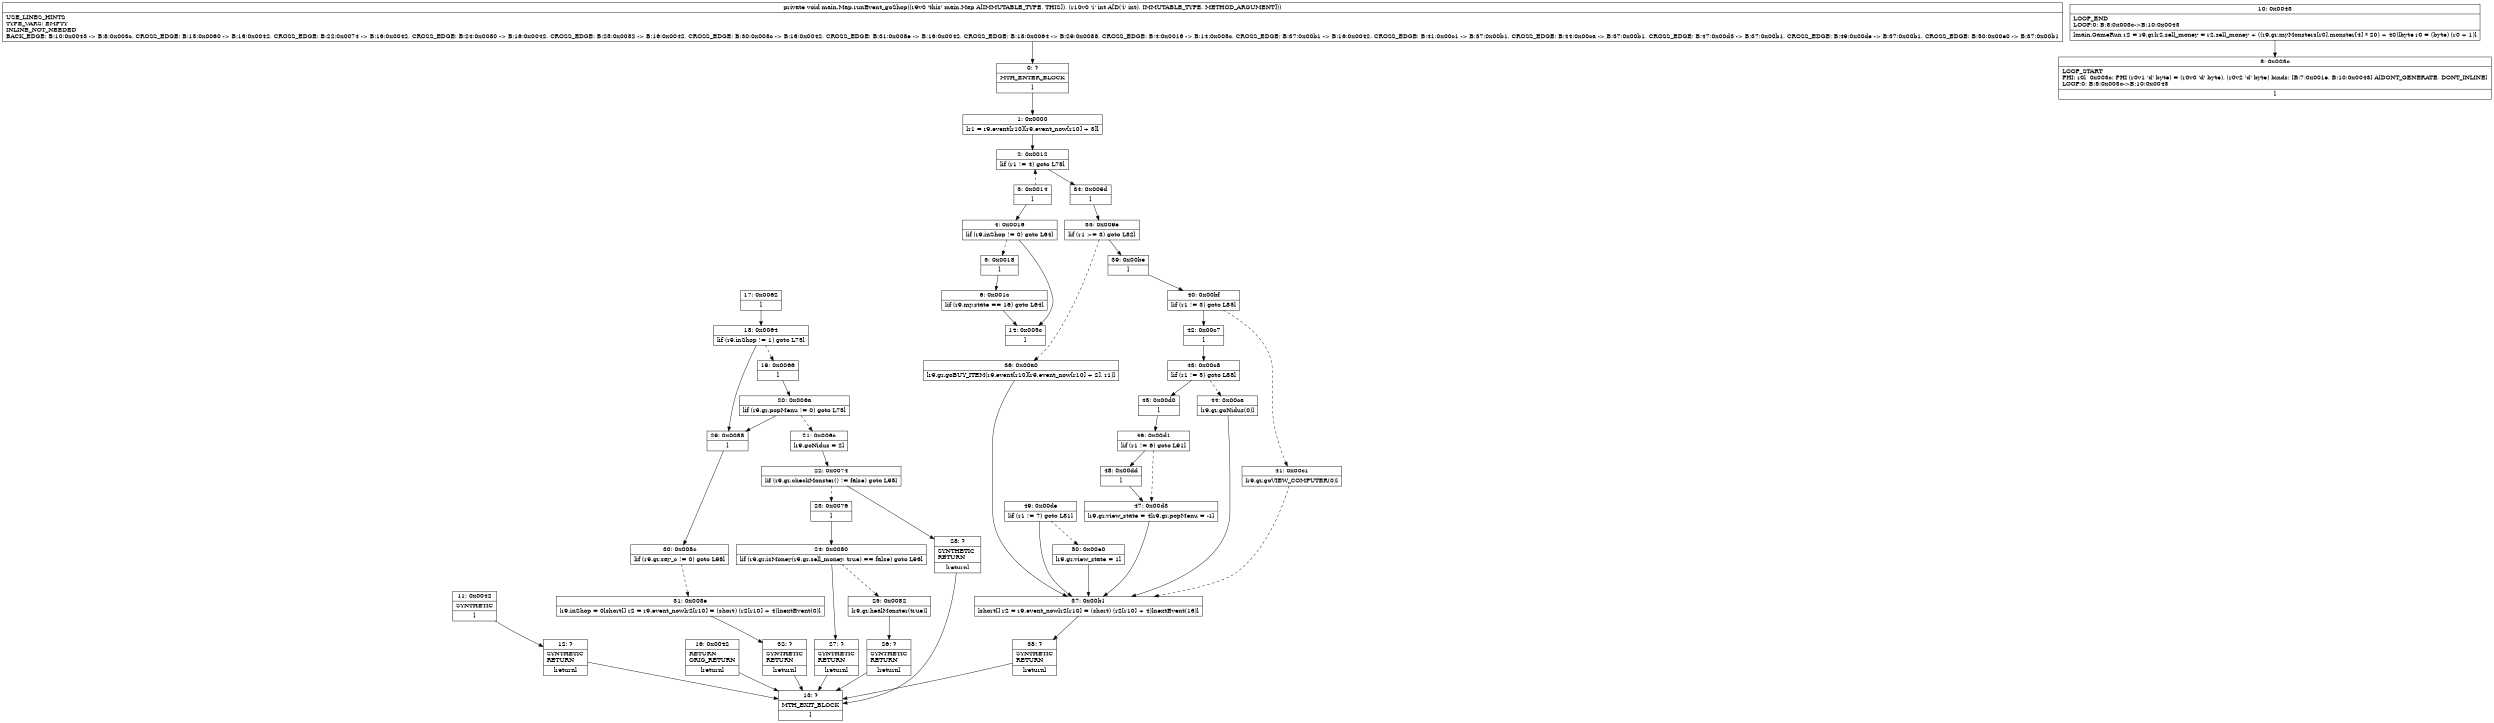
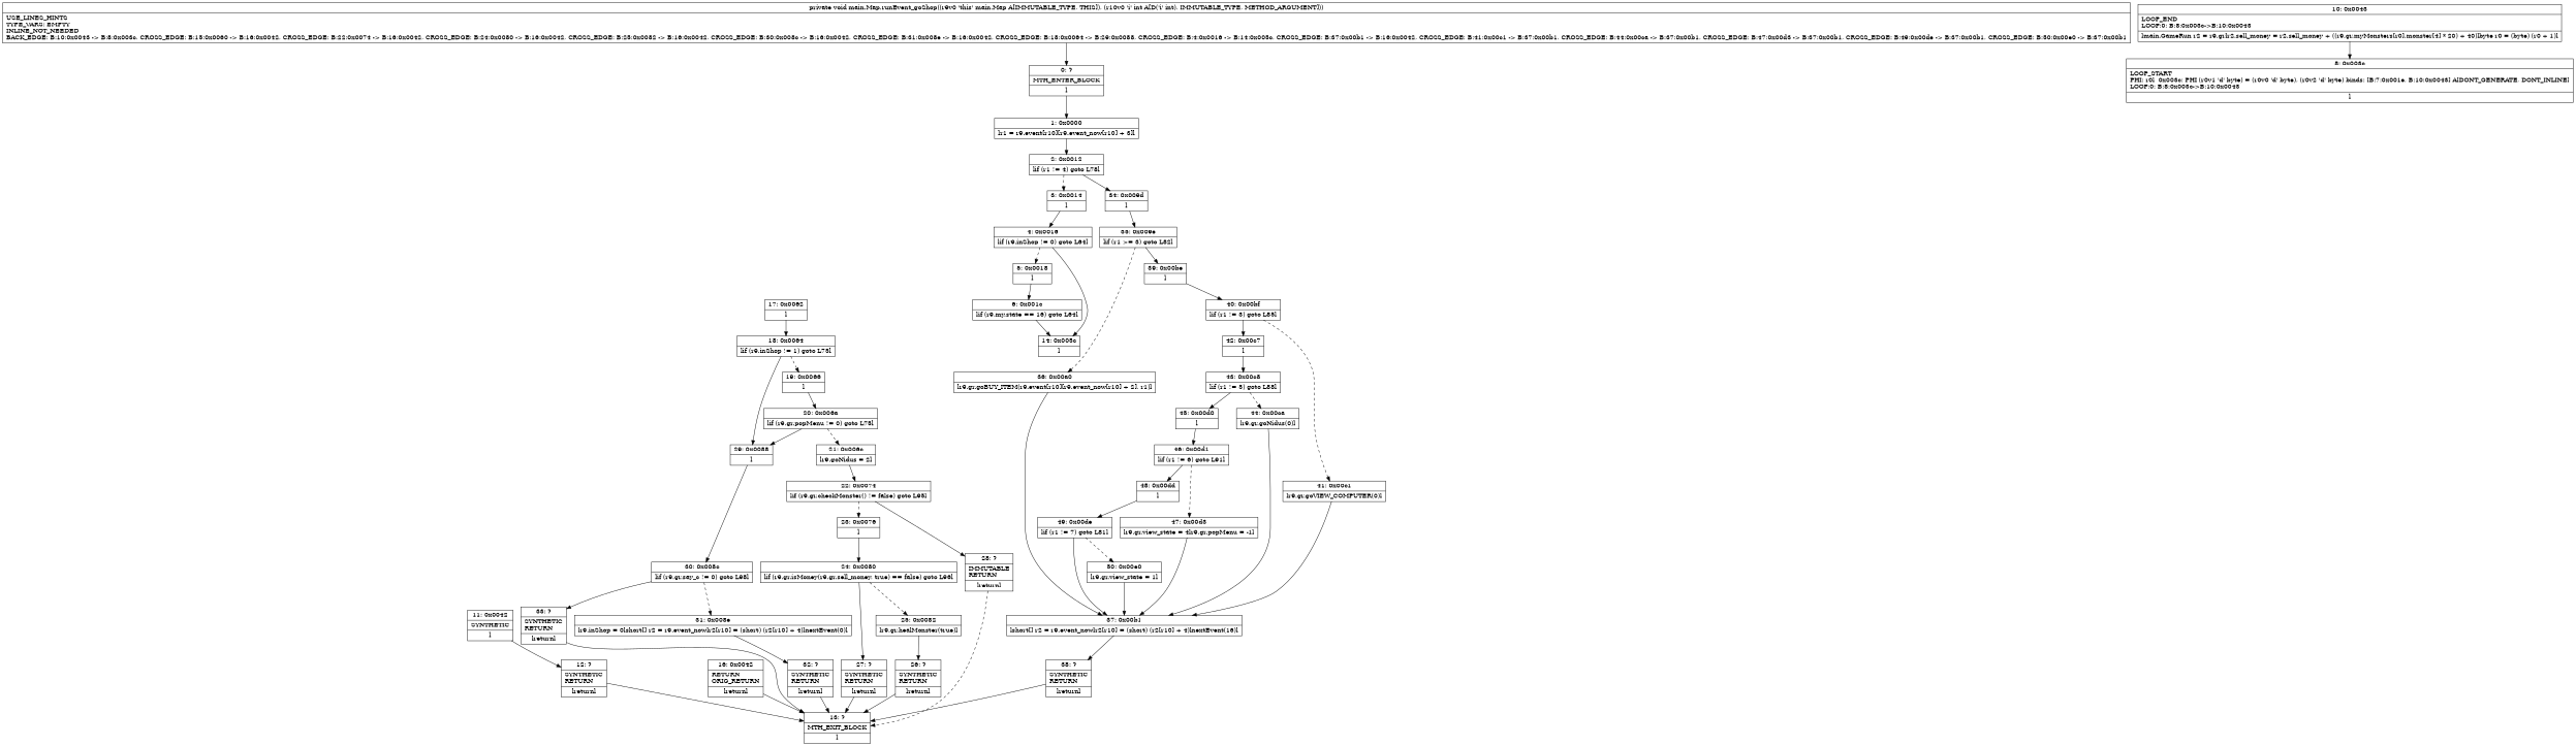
  digraph {
    node [shape=record]
    n1 [label="{0\:\ ?|MTH_ENTER_BLOCK\l|l}"]
    n2 [label="{1\:\ 0x0000|lr1 = r9.event[r10][r9.event_now[r10] + 3]l}"]
    n3 [label="{2\:\ 0x0012|lif (r1 != 4) goto L78l}"]
    n4 [label="{3\:\ 0x0014|l}"]
    n5 [label="{34\:\ 0x009d|l}"]
    n6 [label="{4\:\ 0x0016|lif (r9.inShop != 0) goto L64l}"]
    n7 [label="{35\:\ 0x009e|lif (r1 \>= 3) goto L82l}"]
    n8 [label="{5\:\ 0x0018|l}"]
    n9 [label="{14\:\ 0x005c|l}"]
    n10 [label="{6\:\ 0x001c|lif (r9.my.state == 16) goto L64l}"]
    n11 [label="{8\:\ 0x003c|LOOP_START\lPHI: r0l  0x003c: PHI (r0v1 'd' byte) = (r0v0 'd' byte), (r0v2 'd' byte) binds: [B:7:0x001e, B:10:0x0043] A[DONT_GENERATE, DONT_INLINE]\lLOOP:0: B:8:0x003c\-\>B:10:0x0043\l|l}"]
    n12 [label="{10\:\ 0x0043|LOOP_END\lLOOP:0: B:8:0x003c\-\>B:10:0x0043\l|lmain.GameRun r2 = r9.grlr2.sell_money = r2.sell_money + ((r9.gr.myMonsters[r0].monster[4] * 20) + 40)lbyte r0 = (byte) (r0 + 1)l}"]
    n13 [label="{11\:\ 0x0042|SYNTHETIC\l|l}"]
    n14 [label="{12\:\ ?|SYNTHETIC\lRETURN\l|lreturnl}"]
    n15 [label="{13\:\ ?|MTH_EXIT_BLOCK\l|l}"]
    n16 [label="{16\:\ 0x0042|RETURN\lORIG_RETURN\l|lreturnl}"]
    n17 [label="{17\:\ 0x0062|l}"]
    n18 [label="{18\:\ 0x0064|lif (r9.inShop != 1) goto L75l}"]
    n19 [label="{19\:\ 0x0066|l}"]
    n20 [label="{29\:\ 0x0088|l}"]
    n21 [label="{20\:\ 0x006a|lif (r9.gr.popMenu != 0) goto L75l}"]
    n22 [label="{30\:\ 0x008c|lif (r9.gr.say_c != 0) goto L98l}"]
    n23 [label="{21\:\ 0x006c|lr9.goNidus = 2l}"]
    n24 [label="{22\:\ 0x0074|lif (r9.gr.checkMonster() != false) goto L95l}"]
    n25 [label="{23\:\ 0x0076|l}"]
-   n26 [label="{28\:\ ?|SYNTHETIC\lRETURN\l|lreturnl}"]
+   n26 [label="{28\:\ ?|IMMUTABLE\lRETURN\l|lreturnl}"]
    n27 [label="{24\:\ 0x0080|lif (r9.gr.isMoney(r9.gr.sell_money, true) == false) goto L96l}"]
    n28 [label="{25\:\ 0x0082|lr9.gr.healMonster(true)l}"]
    n29 [label="{27\:\ ?|SYNTHETIC\lRETURN\l|lreturnl}"]
    n30 [label="{26\:\ ?|SYNTHETIC\lRETURN\l|lreturnl}"]
    n31 [label="{31\:\ 0x008e|lr9.inShop = 0lshort[] r2 = r9.event_nowlr2[r10] = (short) (r2[r10] + 4)lnextEvent(0)l}"]
+   n32 [label="{33\:\ ?|SYNTHETIC\lRETURN\l|lreturnl}"]
    n33 [label="{32\:\ ?|SYNTHETIC\lRETURN\l|lreturnl}"]
    n34 [label="{36\:\ 0x00a0|lr9.gr.goBUY_ITEM(r9.event[r10][r9.event_now[r10] + 2], r1)l}"]
    n35 [label="{39\:\ 0x00be|l}"]
    n36 [label="{37\:\ 0x00b1|lshort[] r2 = r9.event_nowlr2[r10] = (short) (r2[r10] + 4)lnextEvent(16)l}"]
    n37 [label="{40\:\ 0x00bf|lif (r1 != 3) goto L85l}"]
    n38 [label="{38\:\ ?|SYNTHETIC\lRETURN\l|lreturnl}"]
    n39 [label="{41\:\ 0x00c1|lr9.gr.goVIEW_COMPUTER(0)l}"]
    n40 [label="{42\:\ 0x00c7|l}"]
    n41 [label="{43\:\ 0x00c8|lif (r1 != 5) goto L88l}"]
    n42 [label="{44\:\ 0x00ca|lr9.gr.goNidus(0)l}"]
    n43 [label="{45\:\ 0x00d0|l}"]
    n44 [label="{46\:\ 0x00d1|lif (r1 != 6) goto L91l}"]
    n45 [label="{47\:\ 0x00d3|lr9.gr.view_state = 4lr9.gr.popMenu = \-1l}"]
    n46 [label="{48\:\ 0x00dd|l}"]
    n47 [label="{49\:\ 0x00de|lif (r1 != 7) goto L81l}"]
    n48 [label="{50\:\ 0x00e0|lr9.gr.view_state = 1l}"]
    n49 [label="{private void main.Map.runEvent_goShop((r9v0 'this' main.Map A[IMMUTABLE_TYPE, THIS]), (r10v0 'i' int A[D('i' int), IMMUTABLE_TYPE, METHOD_ARGUMENT]))  | USE_LINES_HINTS\lTYPE_VARS: EMPTY\lINLINE_NOT_NEEDED\lBACK_EDGE: B:10:0x0043 \-\> B:8:0x003c, CROSS_EDGE: B:15:0x0060 \-\> B:16:0x0042, CROSS_EDGE: B:22:0x0074 \-\> B:16:0x0042, CROSS_EDGE: B:24:0x0080 \-\> B:16:0x0042, CROSS_EDGE: B:25:0x0082 \-\> B:16:0x0042, CROSS_EDGE: B:30:0x008c \-\> B:16:0x0042, CROSS_EDGE: B:31:0x008e \-\> B:16:0x0042, CROSS_EDGE: B:18:0x0064 \-\> B:29:0x0088, CROSS_EDGE: B:4:0x0016 \-\> B:14:0x005c, CROSS_EDGE: B:37:0x00b1 \-\> B:16:0x0042, CROSS_EDGE: B:41:0x00c1 \-\> B:37:0x00b1, CROSS_EDGE: B:44:0x00ca \-\> B:37:0x00b1, CROSS_EDGE: B:47:0x00d3 \-\> B:37:0x00b1, CROSS_EDGE: B:49:0x00de \-\> B:37:0x00b1, CROSS_EDGE: B:50:0x00e0 \-\> B:37:0x00b1\l}"]
    n1 -> n2
    n2 -> n3
-   n4 -> n3 [style=dashed]
+   n3 -> n4 [style=dashed]
    n3 -> n5
    n4 -> n6
    n5 -> n7
    n6 -> n8 [style=dashed]
    n6 -> n9
    n7 -> n34 [style=dashed]
    n7 -> n35
    n8 -> n10
    n10 -> n9
    n12 -> n11
    n13 -> n14
    n14 -> n15
    n16 -> n15
    n17 -> n18
    n18 -> n19 [style=dashed]
    n18 -> n20
    n19 -> n21
    n20 -> n22
    n21 -> n20
    n21 -> n23 [style=dashed]
    n22 -> n31 [style=dashed]
+   n22 -> n32
    n23 -> n24
    n24 -> n25 [style=dashed]
    n24 -> n26
    n25 -> n27
-   n26 -> n15
+   n26 -> n15 [style=dashed]
    n27 -> n28 [style=dashed]
    n27 -> n29
    n28 -> n30
    n29 -> n15
    n30 -> n15
    n31 -> n33
+   n32 -> n15
    n33 -> n15
    n34 -> n36
    n35 -> n37
    n36 -> n38
    n37 -> n39 [style=dashed]
    n37 -> n40
    n38 -> n15
-   n39 -> n36 [style=dashed]
+   n39 -> n36
    n40 -> n41
    n41 -> n42 [style=dashed]
    n41 -> n43
    n42 -> n36
    n43 -> n44
    n44 -> n45 [style=dashed]
    n44 -> n46
    n45 -> n36
-   n46 -> n45
+   n46 -> n47
    n47 -> n36
    n47 -> n48 [style=dashed]
    n48 -> n36
    n49 -> n1
  }
